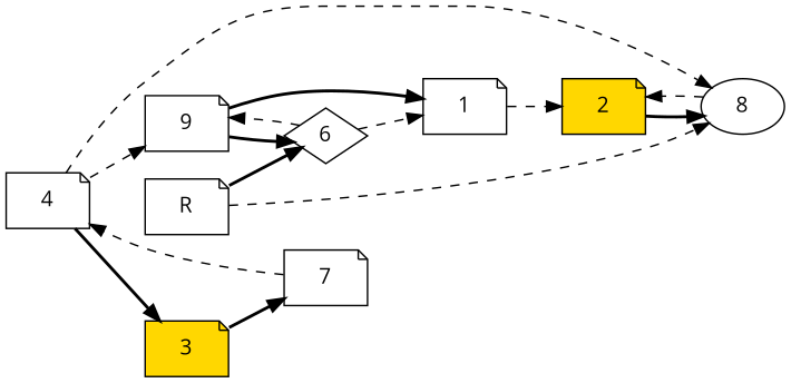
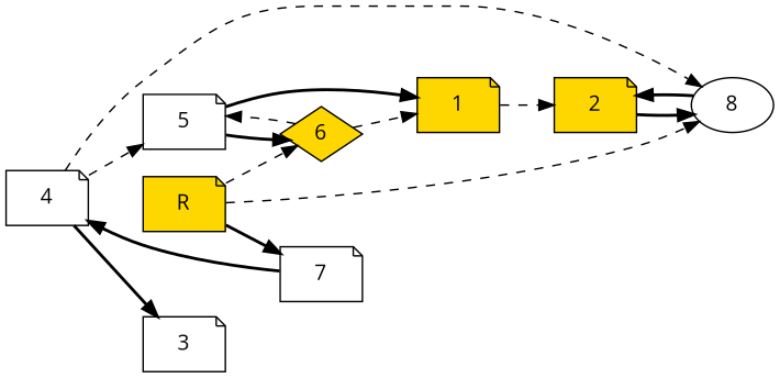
  digraph {
    fontname="Open Sans"
    rankdir=LR
    node [fillcolor=white fontname="Open Sans" shape=note style=filled]
    edge [fontname="Open Sans" style=bold]
    2 [fillcolor=gold]
-   1
+   1 [fillcolor=gold]
    8 [shape=ellipse]
    4
-   3 [fillcolor=gold]
-   5 [label=9]
-   6 [shape=diamond]
+   3
+   5
+   6 [fillcolor=gold shape=diamond]
    7
-   R
+   R [fillcolor=gold]
    2 -> 8
    1 -> 2 [style=dashed]
-   8 -> 2 [style=dashed]
+   8 -> 2
    4 -> 8 [style=dashed]
    4 -> 3
    4 -> 5 [style=dashed]
    5 -> 1
    5 -> 6
    6 -> 1 [style=dashed]
    6 -> 5 [style=dashed]
-   7 -> 4 [style=dashed]
+   7 -> 4
    R -> 8 [style=dashed]
-   R -> 6
-   3 -> 7
+   R -> 6 [style=dashed]
+   R -> 7
  }
